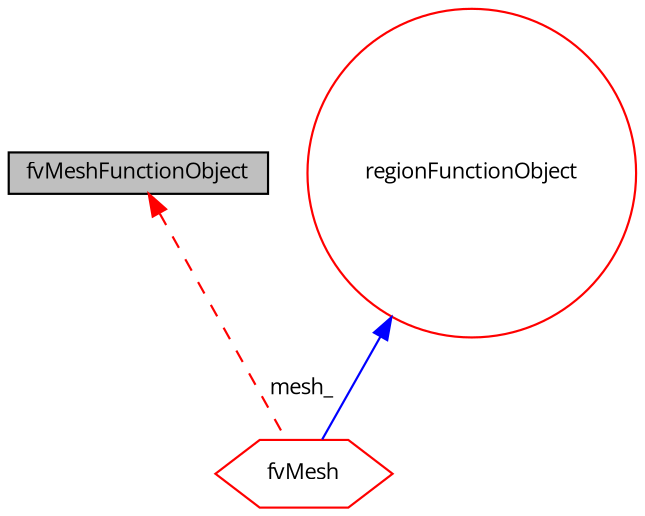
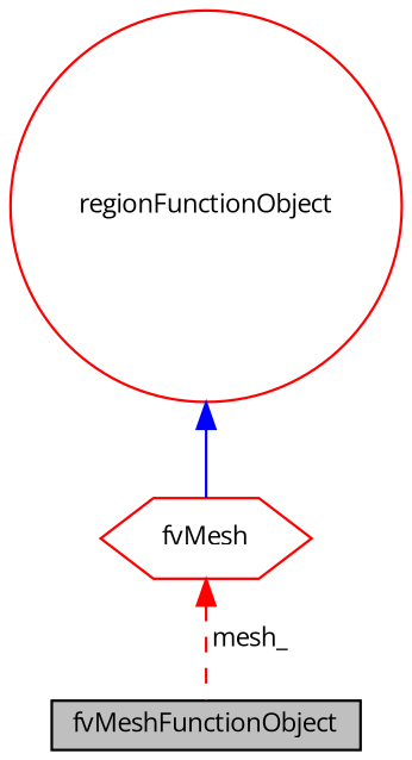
  digraph {
    fontname="Open Sans"
    node [color=red fontname="Open Sans" fontsize=10]
    edge [dir=back fontname="Open Sans" fontsize=10 labelfontname=Helvetica labelfontsize=10]
    n1 [color=black fillcolor=grey75 fontcolor=black height=0.2 label=fvMeshFunctionObject shape=box style=filled width=0.4]
    n2 [height=0.2 label=regionFunctionObject shape=circle width=0.4]
    n3 [height=0.2 label=fvMesh shape=hexagon width=0.4]
    n2 -> n3 [color=blue style=solid]
-   n1 -> n3 [color=red label=" mesh_" style=dashed]
+   n3 -> n1 [color=red label=" mesh_" style=dashed]
  }
